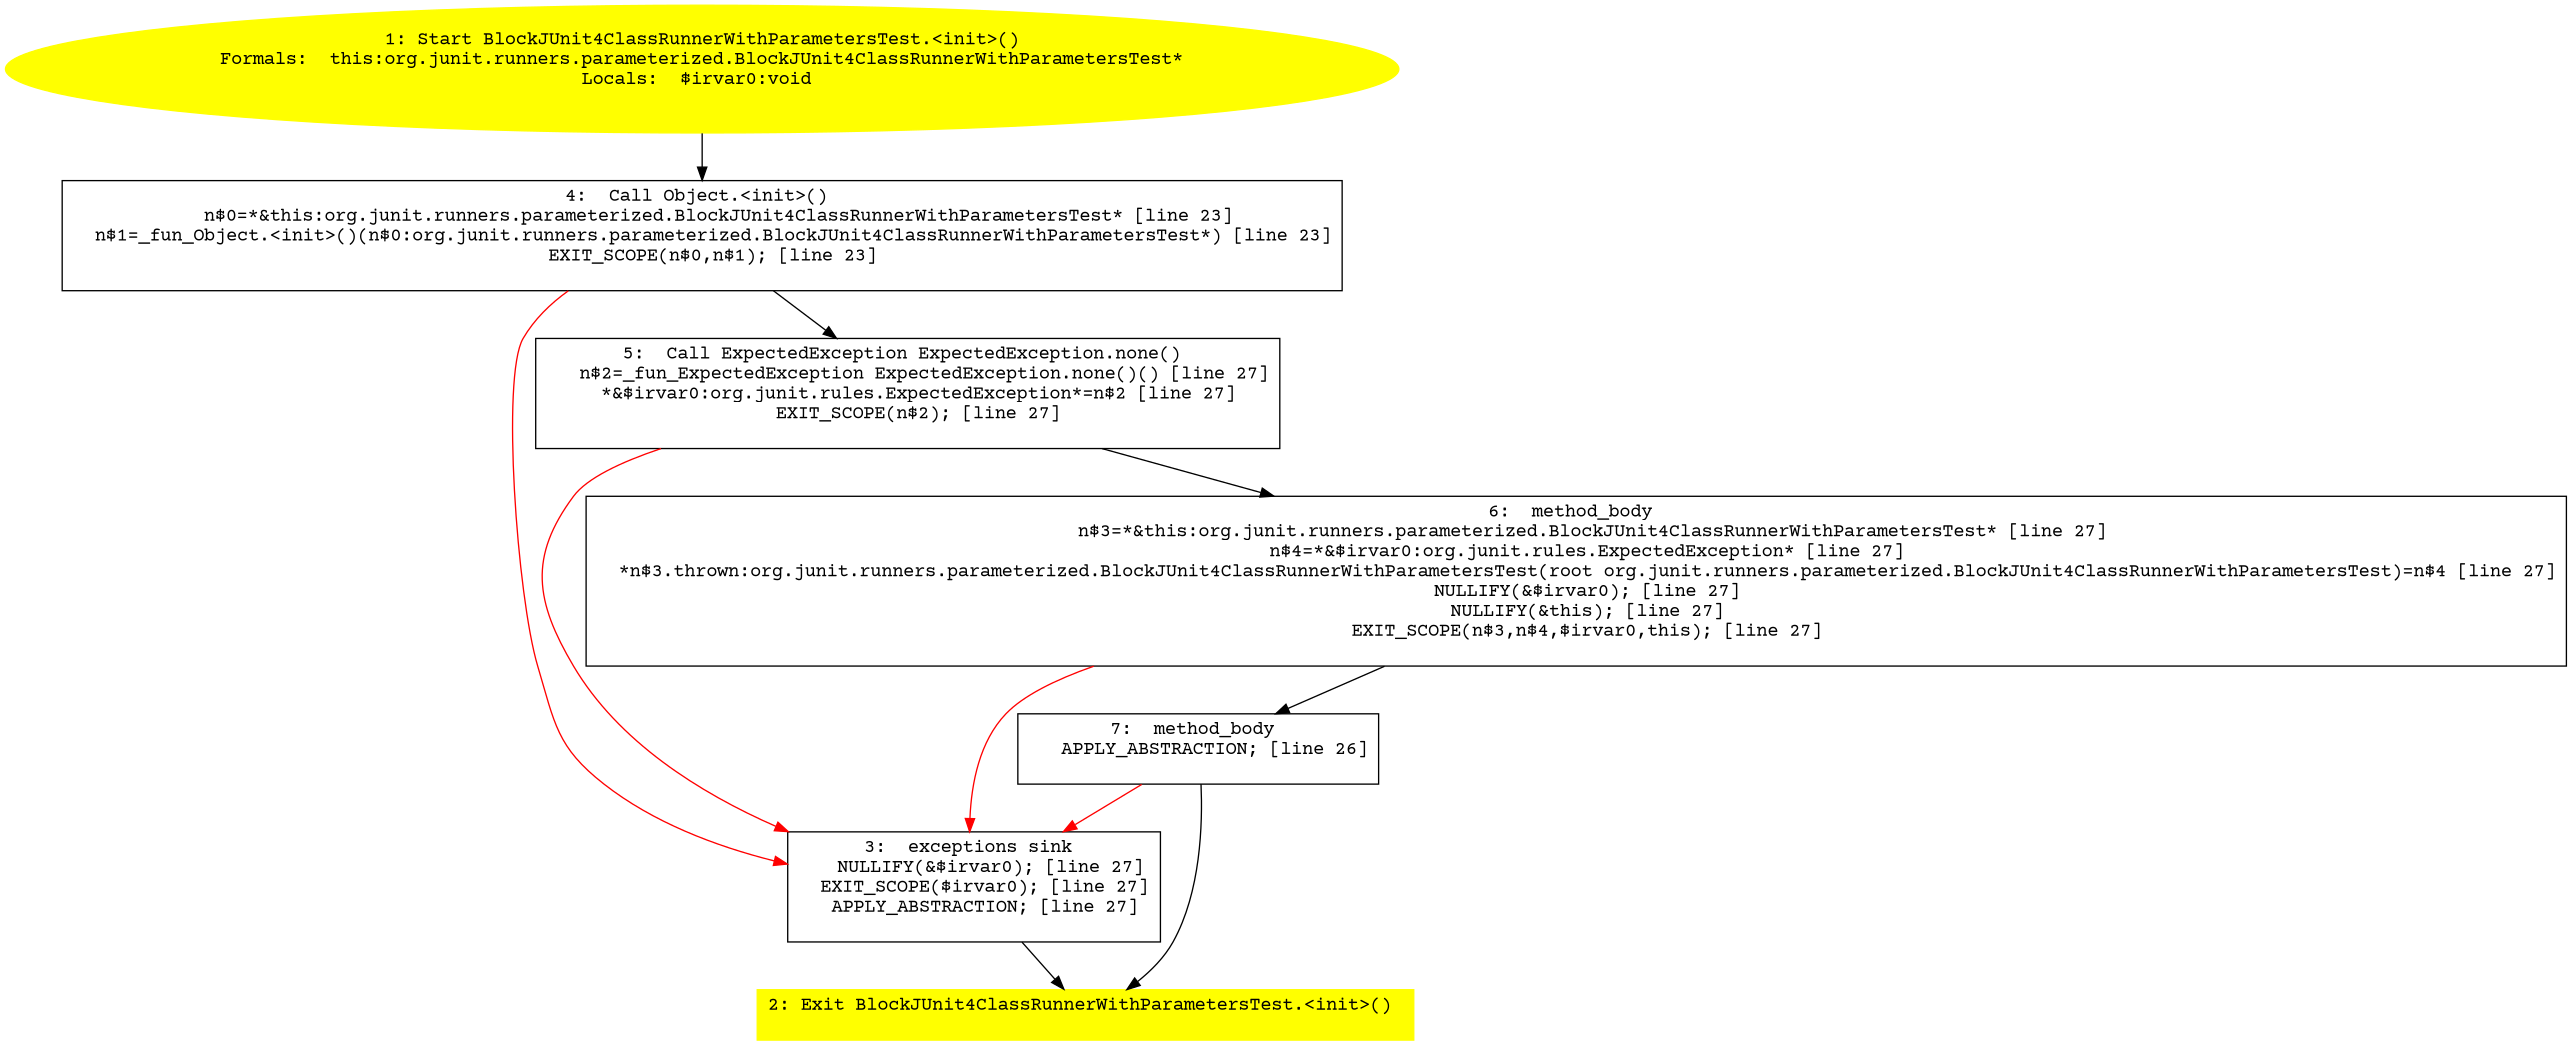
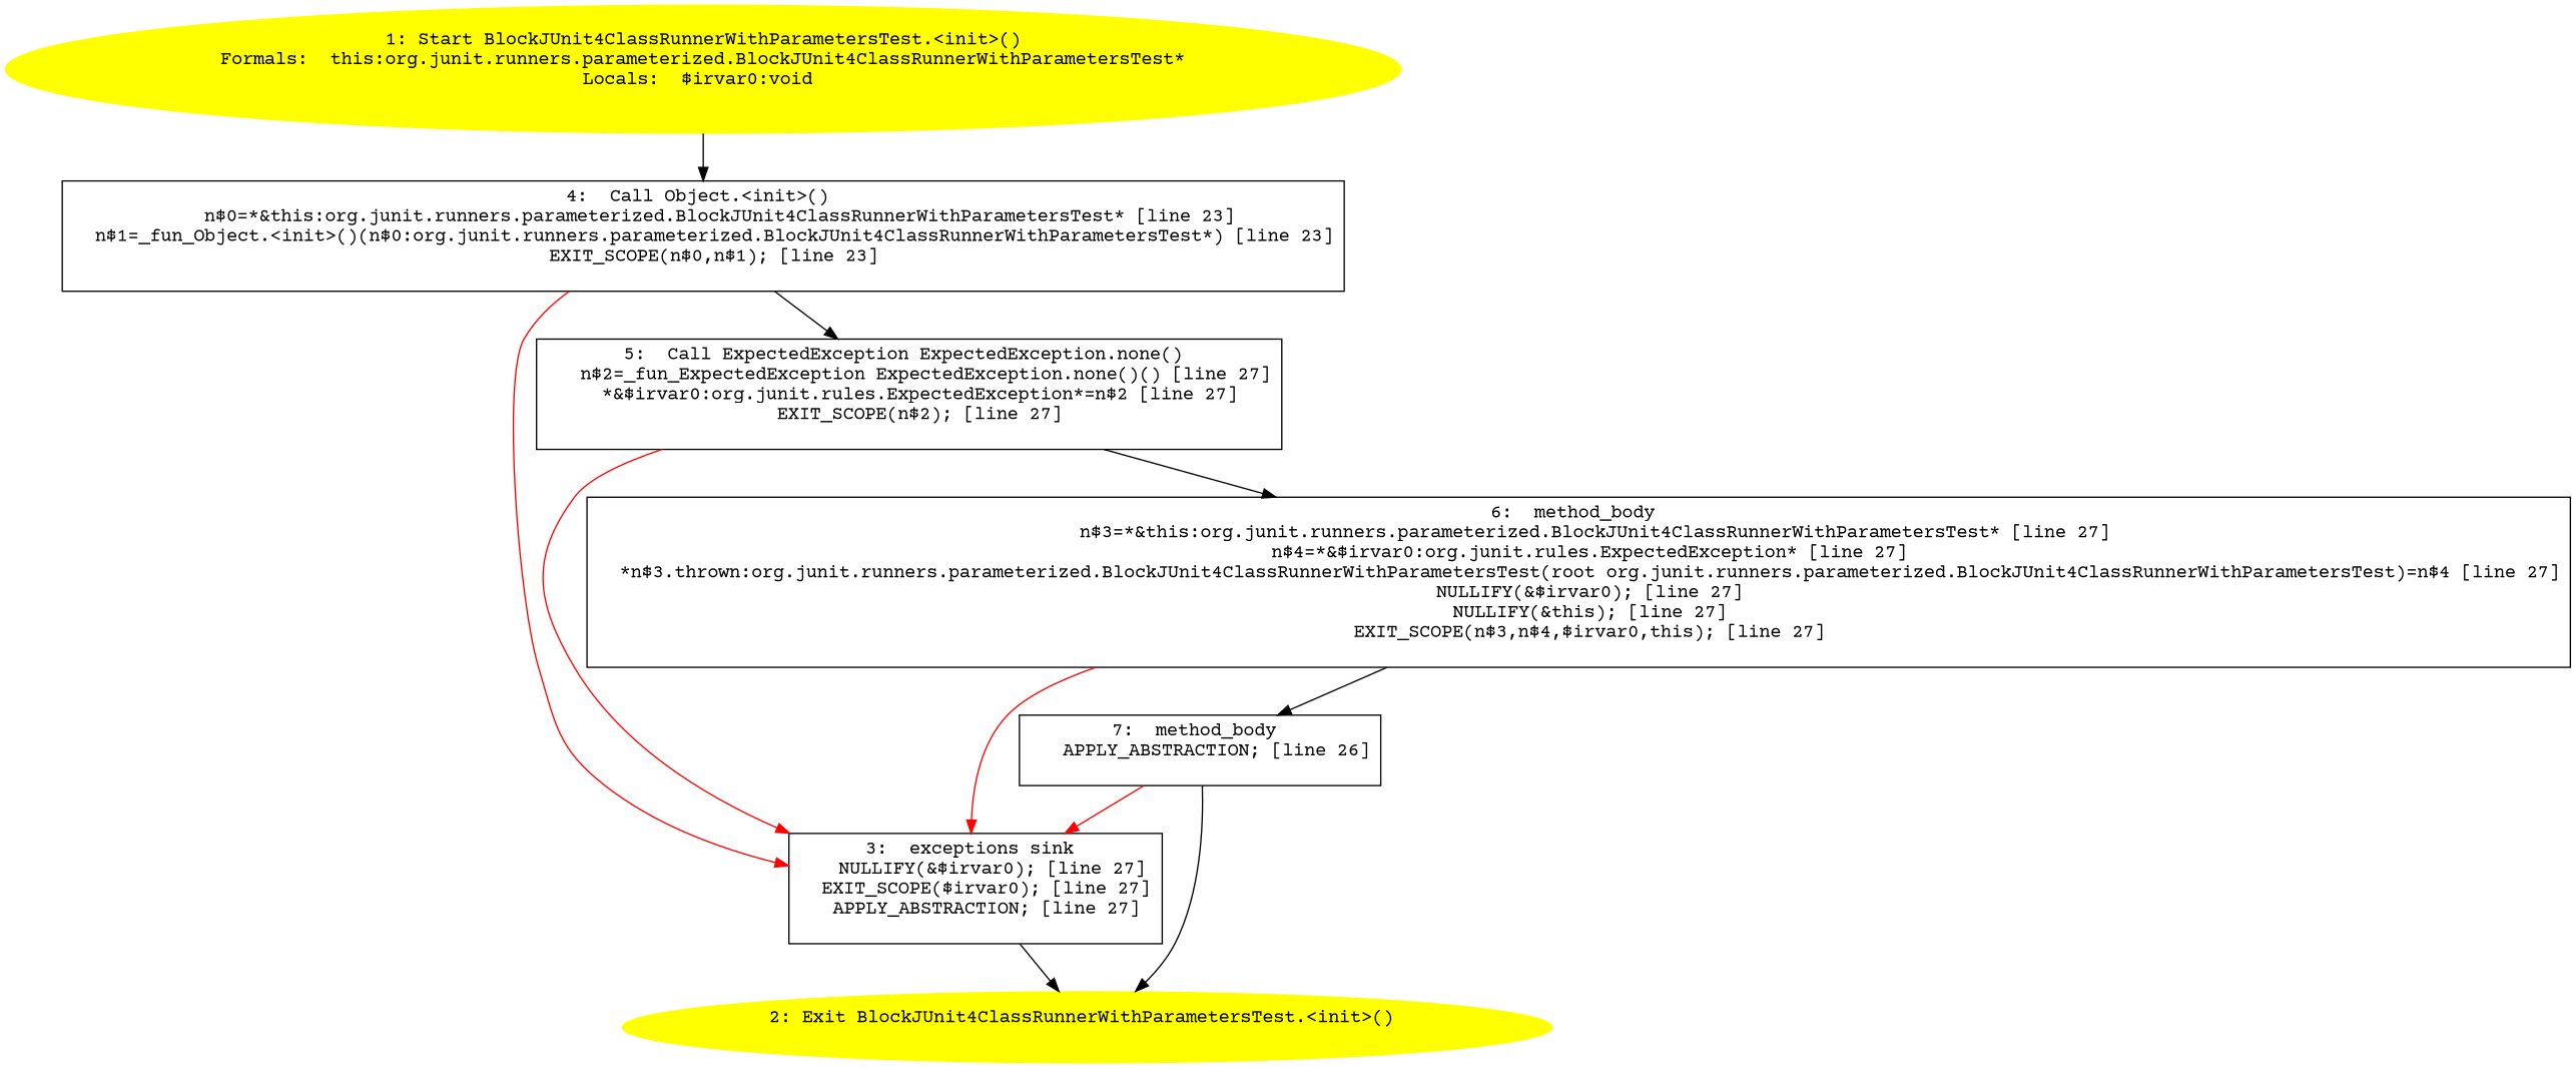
  digraph {
    fontname="Courier Prime"
    node [fontname="Courier Prime" shape=box]
    edge [fontname="Courier Prime"]
    n1 [color=yellow label="1: Start BlockJUnit4ClassRunnerWithParametersTest.<init>()\nFormals:  this:org.junit.runners.parameterized.BlockJUnit4ClassRunnerWithParametersTest*\nLocals:  $irvar0:void \n  " style=filled shape=""]
    n2 [label="4:  Call Object.<init>() \n   n$0=*&this:org.junit.runners.parameterized.BlockJUnit4ClassRunnerWithParametersTest* [line 23]\n  n$1=_fun_Object.<init>()(n$0:org.junit.runners.parameterized.BlockJUnit4ClassRunnerWithParametersTest*) [line 23]\n  EXIT_SCOPE(n$0,n$1); [line 23]\n "]
    n3 [label="3:  exceptions sink \n   NULLIFY(&$irvar0); [line 27]\n  EXIT_SCOPE($irvar0); [line 27]\n  APPLY_ABSTRACTION; [line 27]\n "]
    n4 [label="5:  Call ExpectedException ExpectedException.none() \n   n$2=_fun_ExpectedException ExpectedException.none()() [line 27]\n  *&$irvar0:org.junit.rules.ExpectedException*=n$2 [line 27]\n  EXIT_SCOPE(n$2); [line 27]\n "]
-   n5 [color=yellow label="2: Exit BlockJUnit4ClassRunnerWithParametersTest.<init>() \n  " style=filled]
+   n5 [color=yellow label="2: Exit BlockJUnit4ClassRunnerWithParametersTest.<init>() \n  " style=filled shape=""]
    n6 [label="6:  method_body \n   n$3=*&this:org.junit.runners.parameterized.BlockJUnit4ClassRunnerWithParametersTest* [line 27]\n  n$4=*&$irvar0:org.junit.rules.ExpectedException* [line 27]\n  *n$3.thrown:org.junit.runners.parameterized.BlockJUnit4ClassRunnerWithParametersTest(root org.junit.runners.parameterized.BlockJUnit4ClassRunnerWithParametersTest)=n$4 [line 27]\n  NULLIFY(&$irvar0); [line 27]\n  NULLIFY(&this); [line 27]\n  EXIT_SCOPE(n$3,n$4,$irvar0,this); [line 27]\n "]
    n7 [label="7:  method_body \n   APPLY_ABSTRACTION; [line 26]\n "]
    n1 -> n2
    n2 -> n3 [color=red]
    n2 -> n4
    n3 -> n5
    n4 -> n3 [color=red]
    n4 -> n6
    n6 -> n3 [color=red]
    n6 -> n7
    n7 -> n3 [color=red]
    n7 -> n5
  }
